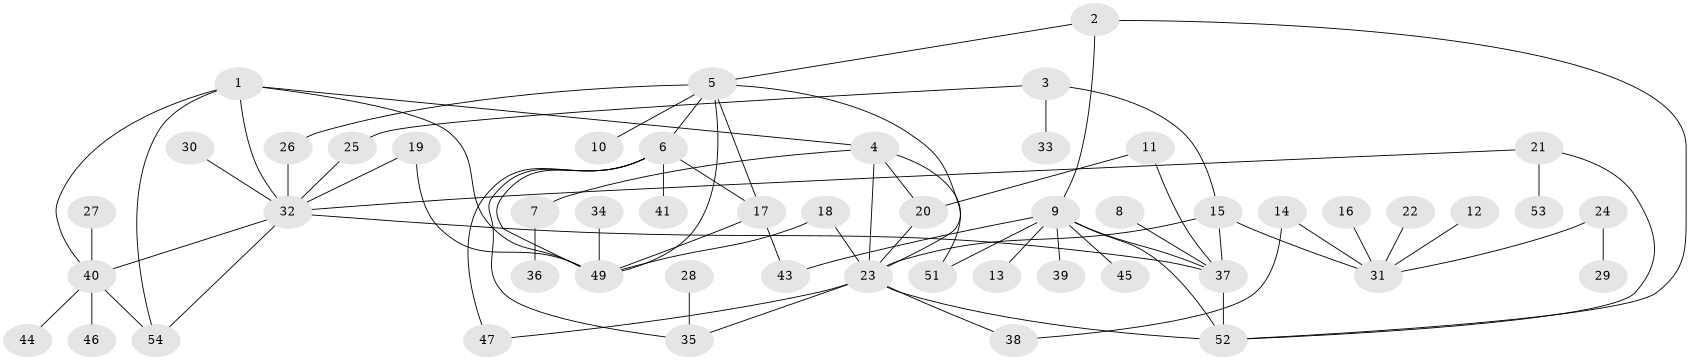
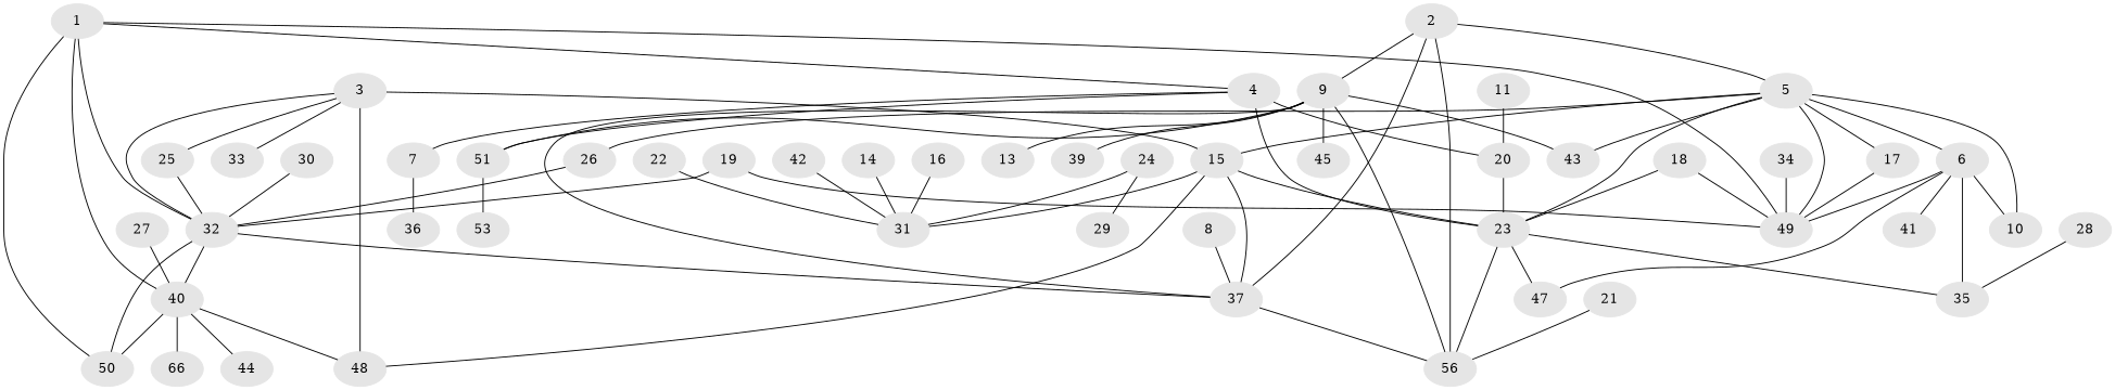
  graph {
    fontname="DejaVu Serif"
    node [color=gray90 fontname="DejaVu Serif" style=filled]
    edge [fontname="DejaVu Serif" weight=1.0]
    1
    4
    32
    40
    49
-   50 [label=54]
+   50
    7
    20
    23
    51
    37
+   48
    44
-   46
+   46 [label=66]
    2
    5
    9
-   52
+   52 [label=56]
    15
    6
    10
    17
    26
    43
    13
    39
    45
    3
    25
    33
    31
    36
    35
    47
-   38
    53
    41
    8
    11
-   12
+   12 [label=42]
    14
    16
    18
    19
    21
    22
    24
    29
    27
    28
    30
    34
    1 -- 4
    1 -- 32
    1 -- 40
    1 -- 49
    1 -- 50
    4 -- 7
    4 -- 20 [weight=2.0]
    4 -- 23 [weight=2.0]
    4 -- 51
    32 -- 40
    32 -- 50
    32 -- 37
    40 -- 50
+   40 -- 48
    40 -- 44
    40 -- 46
    7 -- 36
    20 -- 23
    23 -- 52
    23 -- 35
    23 -- 47
-   23 -- 38
-   21 -- 53
+   51 -- 53
    37 -- 52
-   11 -- 37
+   2 -- 37
    2 -- 5
    2 -- 9
    2 -- 52
    5 -- 49
    5 -- 23
+   5 -- 15
    5 -- 6
    5 -- 10
    5 -- 17
    5 -- 26
-   17 -- 43
+   5 -- 43
    9 -- 51
    9 -- 37
    9 -- 52
    9 -- 43
    9 -- 13
    9 -- 39
    9 -- 45
    15 -- 23
    15 -- 37
+   15 -- 48
    15 -- 31
    6 -- 49
-   6 -- 17
+   6 -- 10
    6 -- 35
    6 -- 47
    6 -- 41
    17 -- 49
    26 -- 32
+   3 -- 48 [weight=2.0]
    3 -- 15 [weight=2.0]
    3 -- 25
    3 -- 33
    25 -- 32
    8 -- 37
    11 -- 20
    12 -- 31
    14 -- 31
-   14 -- 38
    16 -- 31
    18 -- 49
    18 -- 23
    19 -- 32
    19 -- 49
-   21 -- 32
+   3 -- 32
    21 -- 52
    22 -- 31
    24 -- 31
    24 -- 29
    27 -- 40
    28 -- 35
    30 -- 32
    34 -- 49
  }
